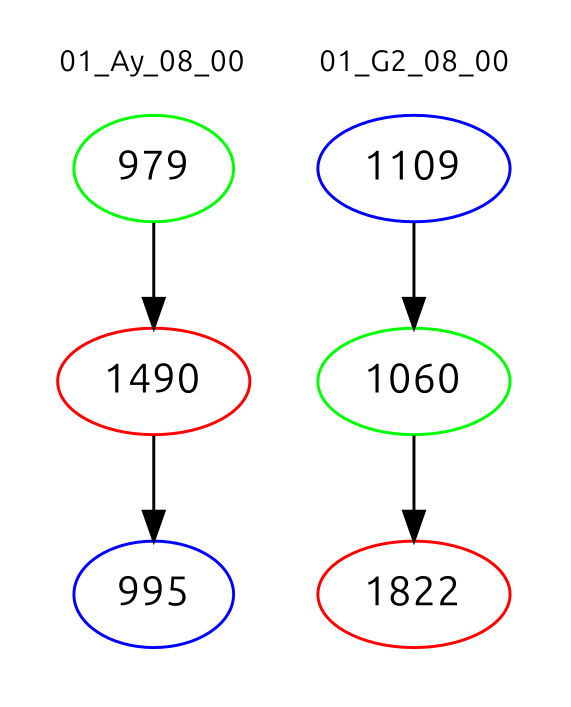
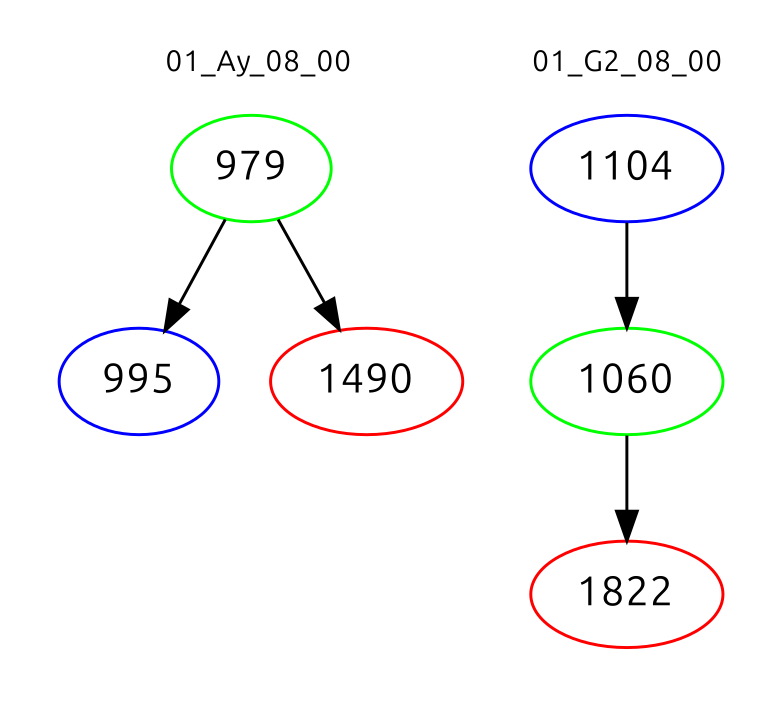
  digraph {
    fontname=Ubuntu
    node [color=green fontname=Ubuntu]
    edge [color=black fontname=Ubuntu]
    n1 [label=979]
    n2 [color=blue label=995]
    n3 [color=red label=1490]
    n4 [label=1060]
-   n5 [color=blue label=1109]
+   n5 [color=blue label=1104]
    n6 [color=red label=1822]
    subgraph cluster_1 {
      color=white
      fontsize=10
      label="01_Ay_08_00"
      n1
      n2
      n3
    }
    subgraph cluster_2 {
      color=white
      fontsize=10
      label="01_G2_08_00"
      n4
      n5
      n6
    }
-   n3 -> n2
+   n1 -> n2
    n1 -> n3
    n4 -> n6
    n5 -> n4
  }
